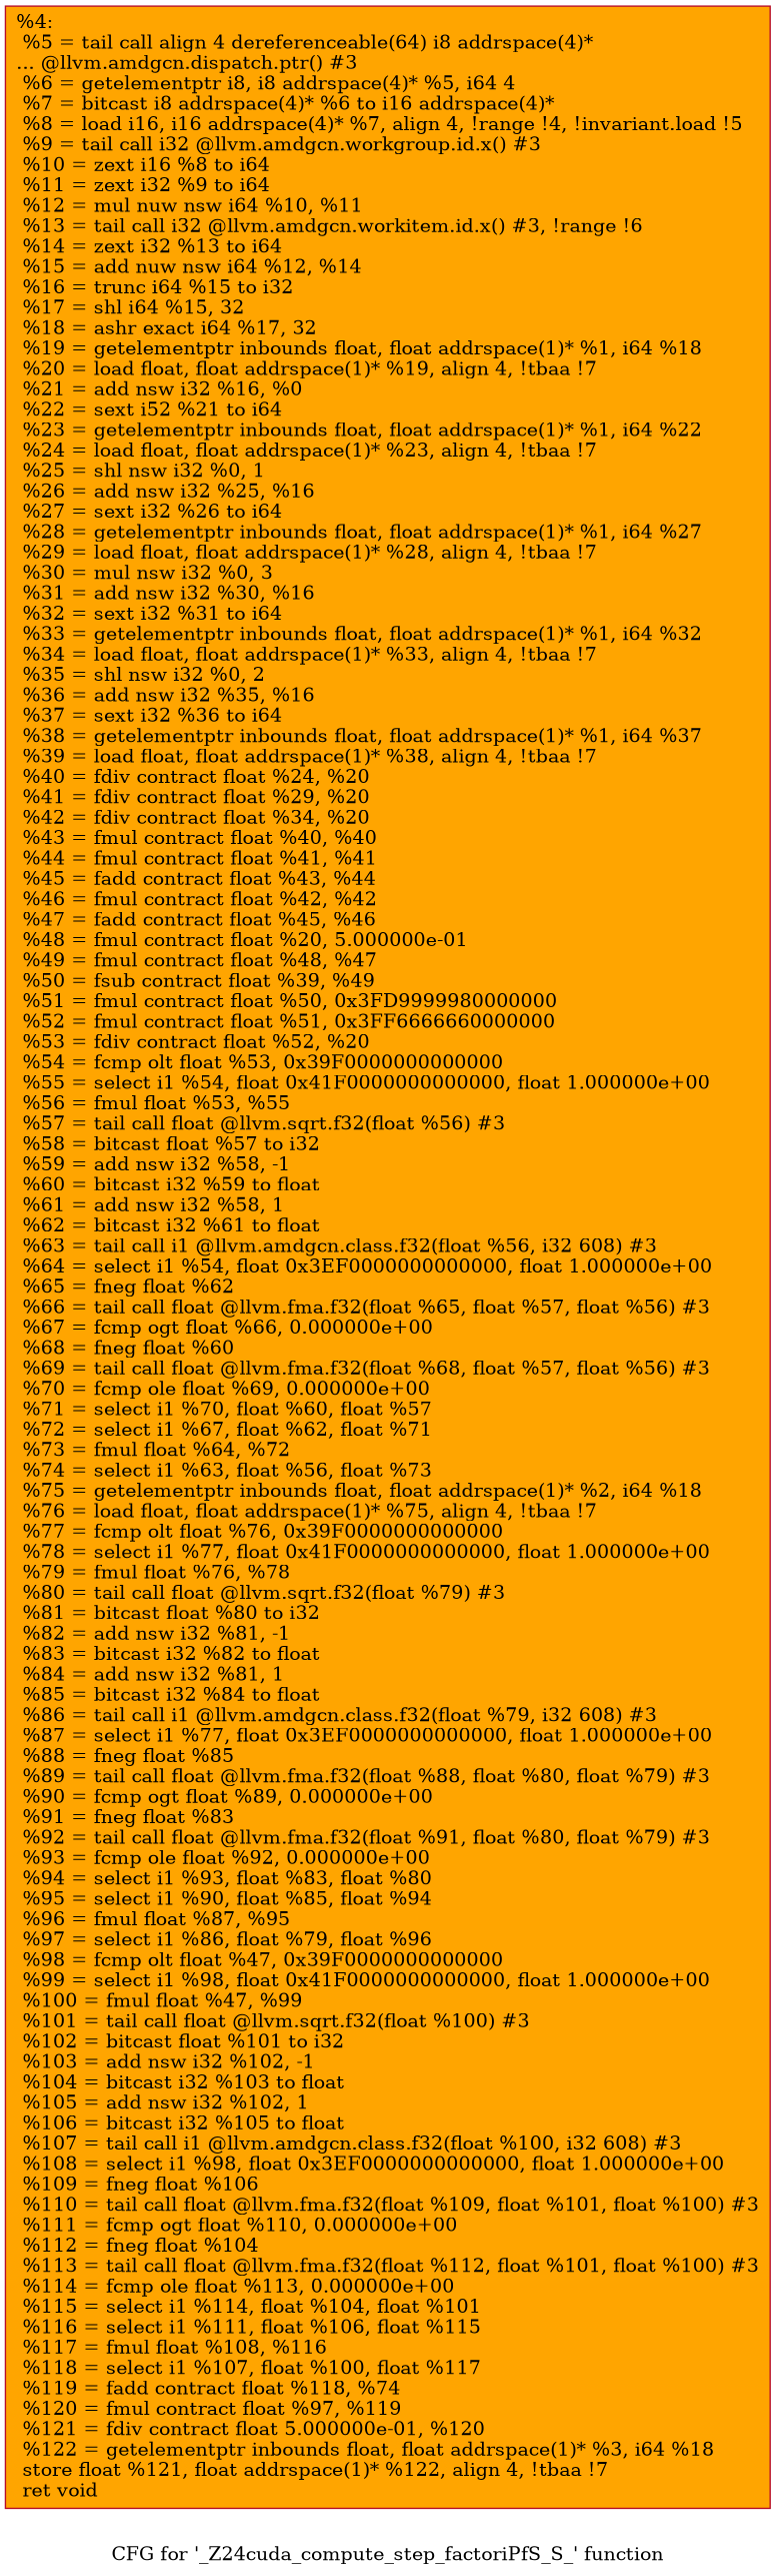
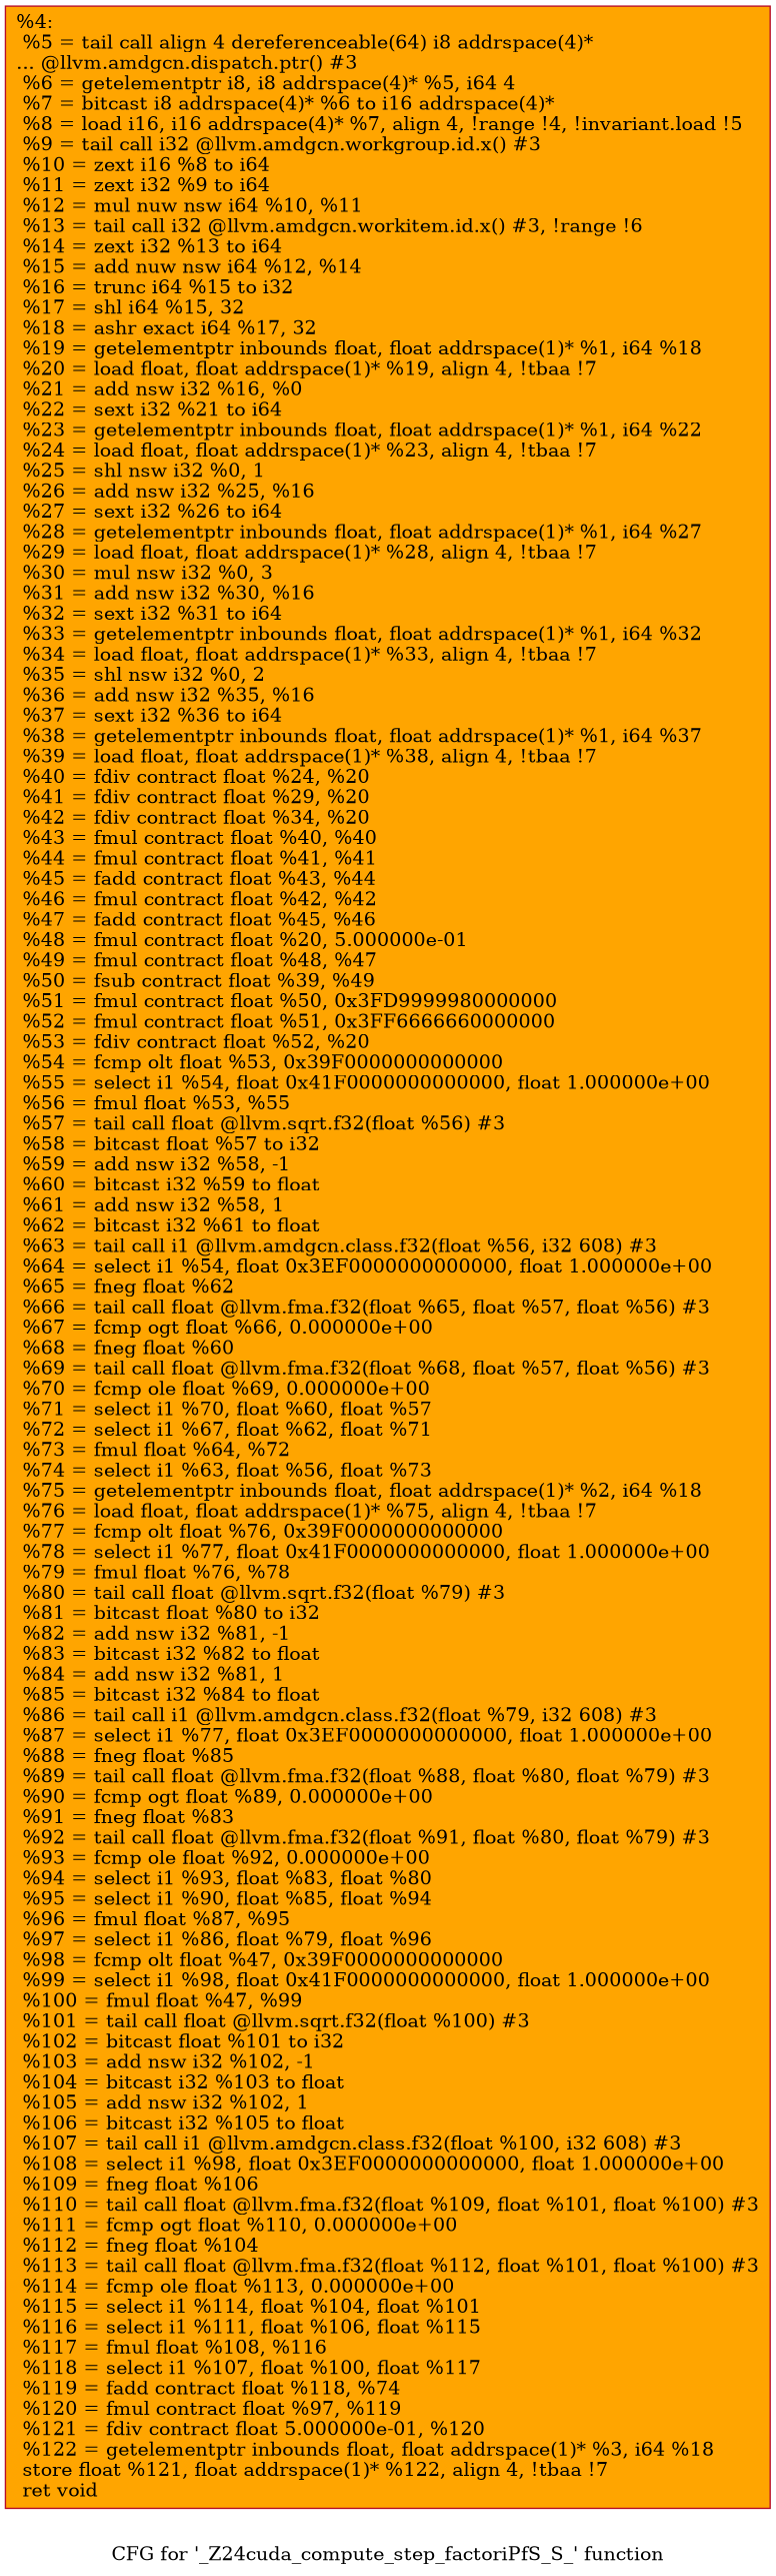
  digraph {
    label="CFG for '_Z24cuda_compute_step_factoriPfS_S_' function"
-   n1 [color="#b70d28ff" fillcolor=orange label="{%4:\l  %5 = tail call align 4 dereferenceable(64) i8 addrspace(4)*\l... @llvm.amdgcn.dispatch.ptr() #3\l  %6 = getelementptr i8, i8 addrspace(4)* %5, i64 4\l  %7 = bitcast i8 addrspace(4)* %6 to i16 addrspace(4)*\l  %8 = load i16, i16 addrspace(4)* %7, align 4, !range !4, !invariant.load !5\l  %9 = tail call i32 @llvm.amdgcn.workgroup.id.x() #3\l  %10 = zext i16 %8 to i64\l  %11 = zext i32 %9 to i64\l  %12 = mul nuw nsw i64 %10, %11\l  %13 = tail call i32 @llvm.amdgcn.workitem.id.x() #3, !range !6\l  %14 = zext i32 %13 to i64\l  %15 = add nuw nsw i64 %12, %14\l  %16 = trunc i64 %15 to i32\l  %17 = shl i64 %15, 32\l  %18 = ashr exact i64 %17, 32\l  %19 = getelementptr inbounds float, float addrspace(1)* %1, i64 %18\l  %20 = load float, float addrspace(1)* %19, align 4, !tbaa !7\l  %21 = add nsw i32 %16, %0\l  %22 = sext i52 %21 to i64\l  %23 = getelementptr inbounds float, float addrspace(1)* %1, i64 %22\l  %24 = load float, float addrspace(1)* %23, align 4, !tbaa !7\l  %25 = shl nsw i32 %0, 1\l  %26 = add nsw i32 %25, %16\l  %27 = sext i32 %26 to i64\l  %28 = getelementptr inbounds float, float addrspace(1)* %1, i64 %27\l  %29 = load float, float addrspace(1)* %28, align 4, !tbaa !7\l  %30 = mul nsw i32 %0, 3\l  %31 = add nsw i32 %30, %16\l  %32 = sext i32 %31 to i64\l  %33 = getelementptr inbounds float, float addrspace(1)* %1, i64 %32\l  %34 = load float, float addrspace(1)* %33, align 4, !tbaa !7\l  %35 = shl nsw i32 %0, 2\l  %36 = add nsw i32 %35, %16\l  %37 = sext i32 %36 to i64\l  %38 = getelementptr inbounds float, float addrspace(1)* %1, i64 %37\l  %39 = load float, float addrspace(1)* %38, align 4, !tbaa !7\l  %40 = fdiv contract float %24, %20\l  %41 = fdiv contract float %29, %20\l  %42 = fdiv contract float %34, %20\l  %43 = fmul contract float %40, %40\l  %44 = fmul contract float %41, %41\l  %45 = fadd contract float %43, %44\l  %46 = fmul contract float %42, %42\l  %47 = fadd contract float %45, %46\l  %48 = fmul contract float %20, 5.000000e-01\l  %49 = fmul contract float %48, %47\l  %50 = fsub contract float %39, %49\l  %51 = fmul contract float %50, 0x3FD9999980000000\l  %52 = fmul contract float %51, 0x3FF6666660000000\l  %53 = fdiv contract float %52, %20\l  %54 = fcmp olt float %53, 0x39F0000000000000\l  %55 = select i1 %54, float 0x41F0000000000000, float 1.000000e+00\l  %56 = fmul float %53, %55\l  %57 = tail call float @llvm.sqrt.f32(float %56) #3\l  %58 = bitcast float %57 to i32\l  %59 = add nsw i32 %58, -1\l  %60 = bitcast i32 %59 to float\l  %61 = add nsw i32 %58, 1\l  %62 = bitcast i32 %61 to float\l  %63 = tail call i1 @llvm.amdgcn.class.f32(float %56, i32 608) #3\l  %64 = select i1 %54, float 0x3EF0000000000000, float 1.000000e+00\l  %65 = fneg float %62\l  %66 = tail call float @llvm.fma.f32(float %65, float %57, float %56) #3\l  %67 = fcmp ogt float %66, 0.000000e+00\l  %68 = fneg float %60\l  %69 = tail call float @llvm.fma.f32(float %68, float %57, float %56) #3\l  %70 = fcmp ole float %69, 0.000000e+00\l  %71 = select i1 %70, float %60, float %57\l  %72 = select i1 %67, float %62, float %71\l  %73 = fmul float %64, %72\l  %74 = select i1 %63, float %56, float %73\l  %75 = getelementptr inbounds float, float addrspace(1)* %2, i64 %18\l  %76 = load float, float addrspace(1)* %75, align 4, !tbaa !7\l  %77 = fcmp olt float %76, 0x39F0000000000000\l  %78 = select i1 %77, float 0x41F0000000000000, float 1.000000e+00\l  %79 = fmul float %76, %78\l  %80 = tail call float @llvm.sqrt.f32(float %79) #3\l  %81 = bitcast float %80 to i32\l  %82 = add nsw i32 %81, -1\l  %83 = bitcast i32 %82 to float\l  %84 = add nsw i32 %81, 1\l  %85 = bitcast i32 %84 to float\l  %86 = tail call i1 @llvm.amdgcn.class.f32(float %79, i32 608) #3\l  %87 = select i1 %77, float 0x3EF0000000000000, float 1.000000e+00\l  %88 = fneg float %85\l  %89 = tail call float @llvm.fma.f32(float %88, float %80, float %79) #3\l  %90 = fcmp ogt float %89, 0.000000e+00\l  %91 = fneg float %83\l  %92 = tail call float @llvm.fma.f32(float %91, float %80, float %79) #3\l  %93 = fcmp ole float %92, 0.000000e+00\l  %94 = select i1 %93, float %83, float %80\l  %95 = select i1 %90, float %85, float %94\l  %96 = fmul float %87, %95\l  %97 = select i1 %86, float %79, float %96\l  %98 = fcmp olt float %47, 0x39F0000000000000\l  %99 = select i1 %98, float 0x41F0000000000000, float 1.000000e+00\l  %100 = fmul float %47, %99\l  %101 = tail call float @llvm.sqrt.f32(float %100) #3\l  %102 = bitcast float %101 to i32\l  %103 = add nsw i32 %102, -1\l  %104 = bitcast i32 %103 to float\l  %105 = add nsw i32 %102, 1\l  %106 = bitcast i32 %105 to float\l  %107 = tail call i1 @llvm.amdgcn.class.f32(float %100, i32 608) #3\l  %108 = select i1 %98, float 0x3EF0000000000000, float 1.000000e+00\l  %109 = fneg float %106\l  %110 = tail call float @llvm.fma.f32(float %109, float %101, float %100) #3\l  %111 = fcmp ogt float %110, 0.000000e+00\l  %112 = fneg float %104\l  %113 = tail call float @llvm.fma.f32(float %112, float %101, float %100) #3\l  %114 = fcmp ole float %113, 0.000000e+00\l  %115 = select i1 %114, float %104, float %101\l  %116 = select i1 %111, float %106, float %115\l  %117 = fmul float %108, %116\l  %118 = select i1 %107, float %100, float %117\l  %119 = fadd contract float %118, %74\l  %120 = fmul contract float %97, %119\l  %121 = fdiv contract float 5.000000e-01, %120\l  %122 = getelementptr inbounds float, float addrspace(1)* %3, i64 %18\l  store float %121, float addrspace(1)* %122, align 4, !tbaa !7\l  ret void\l}" shape=record style=filled]
+   n1 [color="#b70d28ff" fillcolor=orange label="{%4:\l  %5 = tail call align 4 dereferenceable(64) i8 addrspace(4)*\l... @llvm.amdgcn.dispatch.ptr() #3\l  %6 = getelementptr i8, i8 addrspace(4)* %5, i64 4\l  %7 = bitcast i8 addrspace(4)* %6 to i16 addrspace(4)*\l  %8 = load i16, i16 addrspace(4)* %7, align 4, !range !4, !invariant.load !5\l  %9 = tail call i32 @llvm.amdgcn.workgroup.id.x() #3\l  %10 = zext i16 %8 to i64\l  %11 = zext i32 %9 to i64\l  %12 = mul nuw nsw i64 %10, %11\l  %13 = tail call i32 @llvm.amdgcn.workitem.id.x() #3, !range !6\l  %14 = zext i32 %13 to i64\l  %15 = add nuw nsw i64 %12, %14\l  %16 = trunc i64 %15 to i32\l  %17 = shl i64 %15, 32\l  %18 = ashr exact i64 %17, 32\l  %19 = getelementptr inbounds float, float addrspace(1)* %1, i64 %18\l  %20 = load float, float addrspace(1)* %19, align 4, !tbaa !7\l  %21 = add nsw i32 %16, %0\l  %22 = sext i32 %21 to i64\l  %23 = getelementptr inbounds float, float addrspace(1)* %1, i64 %22\l  %24 = load float, float addrspace(1)* %23, align 4, !tbaa !7\l  %25 = shl nsw i32 %0, 1\l  %26 = add nsw i32 %25, %16\l  %27 = sext i32 %26 to i64\l  %28 = getelementptr inbounds float, float addrspace(1)* %1, i64 %27\l  %29 = load float, float addrspace(1)* %28, align 4, !tbaa !7\l  %30 = mul nsw i32 %0, 3\l  %31 = add nsw i32 %30, %16\l  %32 = sext i32 %31 to i64\l  %33 = getelementptr inbounds float, float addrspace(1)* %1, i64 %32\l  %34 = load float, float addrspace(1)* %33, align 4, !tbaa !7\l  %35 = shl nsw i32 %0, 2\l  %36 = add nsw i32 %35, %16\l  %37 = sext i32 %36 to i64\l  %38 = getelementptr inbounds float, float addrspace(1)* %1, i64 %37\l  %39 = load float, float addrspace(1)* %38, align 4, !tbaa !7\l  %40 = fdiv contract float %24, %20\l  %41 = fdiv contract float %29, %20\l  %42 = fdiv contract float %34, %20\l  %43 = fmul contract float %40, %40\l  %44 = fmul contract float %41, %41\l  %45 = fadd contract float %43, %44\l  %46 = fmul contract float %42, %42\l  %47 = fadd contract float %45, %46\l  %48 = fmul contract float %20, 5.000000e-01\l  %49 = fmul contract float %48, %47\l  %50 = fsub contract float %39, %49\l  %51 = fmul contract float %50, 0x3FD9999980000000\l  %52 = fmul contract float %51, 0x3FF6666660000000\l  %53 = fdiv contract float %52, %20\l  %54 = fcmp olt float %53, 0x39F0000000000000\l  %55 = select i1 %54, float 0x41F0000000000000, float 1.000000e+00\l  %56 = fmul float %53, %55\l  %57 = tail call float @llvm.sqrt.f32(float %56) #3\l  %58 = bitcast float %57 to i32\l  %59 = add nsw i32 %58, -1\l  %60 = bitcast i32 %59 to float\l  %61 = add nsw i32 %58, 1\l  %62 = bitcast i32 %61 to float\l  %63 = tail call i1 @llvm.amdgcn.class.f32(float %56, i32 608) #3\l  %64 = select i1 %54, float 0x3EF0000000000000, float 1.000000e+00\l  %65 = fneg float %62\l  %66 = tail call float @llvm.fma.f32(float %65, float %57, float %56) #3\l  %67 = fcmp ogt float %66, 0.000000e+00\l  %68 = fneg float %60\l  %69 = tail call float @llvm.fma.f32(float %68, float %57, float %56) #3\l  %70 = fcmp ole float %69, 0.000000e+00\l  %71 = select i1 %70, float %60, float %57\l  %72 = select i1 %67, float %62, float %71\l  %73 = fmul float %64, %72\l  %74 = select i1 %63, float %56, float %73\l  %75 = getelementptr inbounds float, float addrspace(1)* %2, i64 %18\l  %76 = load float, float addrspace(1)* %75, align 4, !tbaa !7\l  %77 = fcmp olt float %76, 0x39F0000000000000\l  %78 = select i1 %77, float 0x41F0000000000000, float 1.000000e+00\l  %79 = fmul float %76, %78\l  %80 = tail call float @llvm.sqrt.f32(float %79) #3\l  %81 = bitcast float %80 to i32\l  %82 = add nsw i32 %81, -1\l  %83 = bitcast i32 %82 to float\l  %84 = add nsw i32 %81, 1\l  %85 = bitcast i32 %84 to float\l  %86 = tail call i1 @llvm.amdgcn.class.f32(float %79, i32 608) #3\l  %87 = select i1 %77, float 0x3EF0000000000000, float 1.000000e+00\l  %88 = fneg float %85\l  %89 = tail call float @llvm.fma.f32(float %88, float %80, float %79) #3\l  %90 = fcmp ogt float %89, 0.000000e+00\l  %91 = fneg float %83\l  %92 = tail call float @llvm.fma.f32(float %91, float %80, float %79) #3\l  %93 = fcmp ole float %92, 0.000000e+00\l  %94 = select i1 %93, float %83, float %80\l  %95 = select i1 %90, float %85, float %94\l  %96 = fmul float %87, %95\l  %97 = select i1 %86, float %79, float %96\l  %98 = fcmp olt float %47, 0x39F0000000000000\l  %99 = select i1 %98, float 0x41F0000000000000, float 1.000000e+00\l  %100 = fmul float %47, %99\l  %101 = tail call float @llvm.sqrt.f32(float %100) #3\l  %102 = bitcast float %101 to i32\l  %103 = add nsw i32 %102, -1\l  %104 = bitcast i32 %103 to float\l  %105 = add nsw i32 %102, 1\l  %106 = bitcast i32 %105 to float\l  %107 = tail call i1 @llvm.amdgcn.class.f32(float %100, i32 608) #3\l  %108 = select i1 %98, float 0x3EF0000000000000, float 1.000000e+00\l  %109 = fneg float %106\l  %110 = tail call float @llvm.fma.f32(float %109, float %101, float %100) #3\l  %111 = fcmp ogt float %110, 0.000000e+00\l  %112 = fneg float %104\l  %113 = tail call float @llvm.fma.f32(float %112, float %101, float %100) #3\l  %114 = fcmp ole float %113, 0.000000e+00\l  %115 = select i1 %114, float %104, float %101\l  %116 = select i1 %111, float %106, float %115\l  %117 = fmul float %108, %116\l  %118 = select i1 %107, float %100, float %117\l  %119 = fadd contract float %118, %74\l  %120 = fmul contract float %97, %119\l  %121 = fdiv contract float 5.000000e-01, %120\l  %122 = getelementptr inbounds float, float addrspace(1)* %3, i64 %18\l  store float %121, float addrspace(1)* %122, align 4, !tbaa !7\l  ret void\l}" shape=record style=filled]
  }
